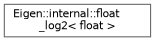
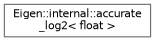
  digraph {
    rankdir=LR
-   n1 [color=grey40 fillcolor=white fontname=Helvetica fontsize=10 height=0.2 label="Eigen::internal::float\l_log2\< float \>" shape=box style=filled width=0.4]
+   n1 [color=grey40 fillcolor=white fontname=Helvetica fontsize=10 height=0.2 label="Eigen::internal::accurate\l_log2\< float \>" shape=box style=filled width=0.4]
  }
